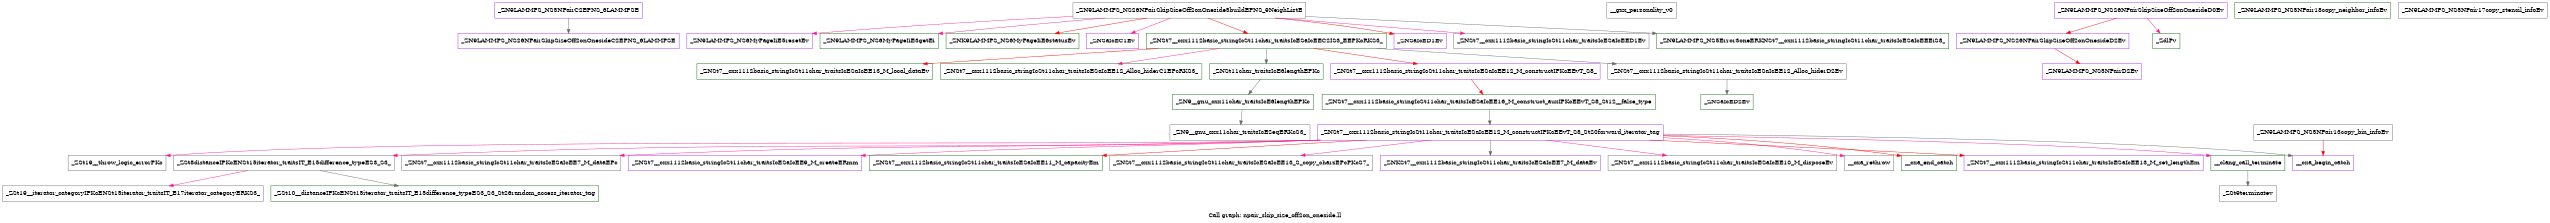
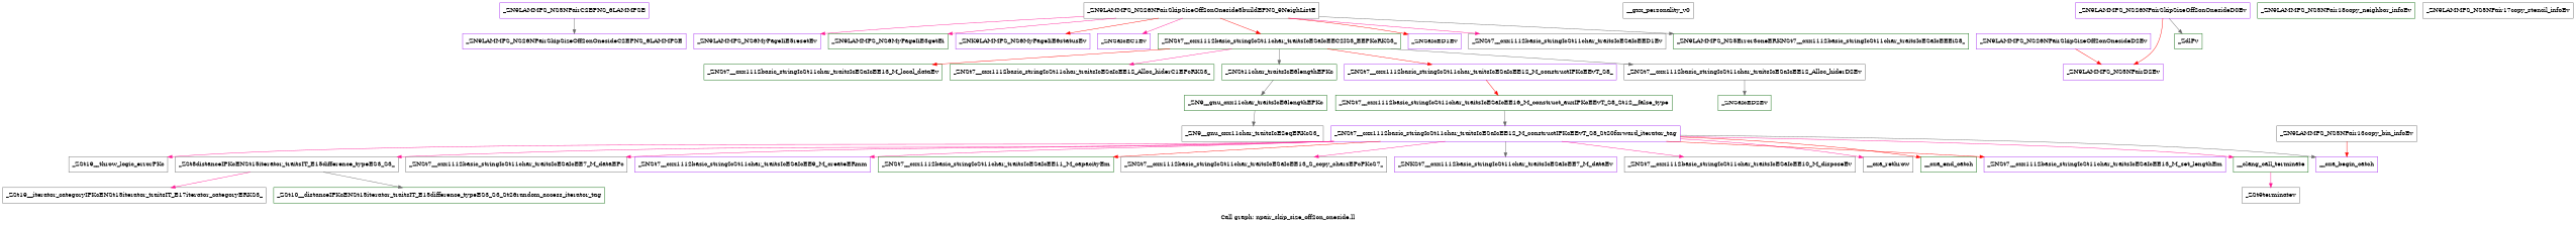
  digraph {
    label="Call graph: npair_skip_size_off2on_oneside.ll"
    node [color=purple shape=record]
    edge [color=deeppink]
    n1 [label="{_ZN9LAMMPS_NS26NPairSkipSizeOff2onOnesideC2EPNS_6LAMMPSE}"]
    n2 [label="{_ZN9LAMMPS_NS5NPairC2EPNS_6LAMMPSE}"]
    n3 [color=gray40 label="{_ZN9LAMMPS_NS26NPairSkipSizeOff2onOneside5buildEPNS_9NeighListE}"]
    n4 [label="{_ZN9LAMMPS_NS6MyPageIiE5resetEv}"]
    n5 [color=darkgreen label="{_ZN9LAMMPS_NS6MyPageIiE3getEi}"]
-   n6 [color=darkgreen label="{_ZNK9LAMMPS_NS6MyPageIiE6statusEv}"]
+   n6 [label="{_ZNK9LAMMPS_NS6MyPageIiE6statusEv}"]
    n7 [label="{_ZNSaIcEC1Ev}"]
    n8 [color=darkgreen label="{_ZNSt7__cxx1112basic_stringIcSt11char_traitsIcESaIcEEC2IS3_EEPKcRKS3_}"]
    n9 [label="{_ZNSaIcED1Ev}"]
    n10 [color=gray40 label="{_ZNSt7__cxx1112basic_stringIcSt11char_traitsIcESaIcEED1Ev}"]
    n11 [color=darkgreen label="{_ZN9LAMMPS_NS5Error3oneERKNSt7__cxx1112basic_stringIcSt11char_traitsIcESaIcEEEiS8_}"]
    n12 [color=darkgreen label="{_ZNSt7__cxx1112basic_stringIcSt11char_traitsIcESaIcEE13_M_local_dataEv}"]
    n13 [color=darkgreen label="{_ZNSt7__cxx1112basic_stringIcSt11char_traitsIcESaIcEE12_Alloc_hiderC1EPcRKS3_}"]
    n14 [color=darkgreen label="{_ZNSt11char_traitsIcE6lengthEPKc}"]
    n15 [label="{_ZNSt7__cxx1112basic_stringIcSt11char_traitsIcESaIcEE12_M_constructIPKcEEvT_S8_}"]
    n16 [color=gray40 label="{_ZNSt7__cxx1112basic_stringIcSt11char_traitsIcESaIcEE12_Alloc_hiderD2Ev}"]
    n17 [color=darkgreen label="{_ZN9__gnu_cxx11char_traitsIcE6lengthEPKc}"]
    n18 [color=darkgreen label="{_ZNSt7__cxx1112basic_stringIcSt11char_traitsIcESaIcEE16_M_construct_auxIPKcEEvT_S8_St12__false_type}"]
    n19 [color=darkgreen label="{_ZNSaIcED2Ev}"]
    n20 [color=gray40 label="{_ZN9__gnu_cxx11char_traitsIcE2eqERKcS3_}"]
    n21 [label="{_ZNSt7__cxx1112basic_stringIcSt11char_traitsIcESaIcEE12_M_constructIPKcEEvT_S8_St20forward_iterator_tag}"]
    n22 [color=gray40 label="{_ZSt19__throw_logic_errorPKc}"]
    n23 [color=gray40 label="{_ZSt8distanceIPKcENSt15iterator_traitsIT_E15difference_typeES3_S3_}"]
    n24 [color=gray40 label="{_ZSt19__iterator_categoryIPKcENSt15iterator_traitsIT_E17iterator_categoryERKS3_}"]
    n25 [color=darkgreen label="{_ZSt10__distanceIPKcENSt15iterator_traitsIT_E15difference_typeES3_S3_St26random_access_iterator_tag}"]
    n26 [color=gray40 label="{_ZNSt7__cxx1112basic_stringIcSt11char_traitsIcESaIcEE7_M_dataEPc}"]
    n27 [label="{_ZNSt7__cxx1112basic_stringIcSt11char_traitsIcESaIcEE9_M_createERmm}"]
    n28 [color=darkgreen label="{_ZNSt7__cxx1112basic_stringIcSt11char_traitsIcESaIcEE11_M_capacityEm}"]
    n29 [color=gray40 label="{_ZNSt7__cxx1112basic_stringIcSt11char_traitsIcESaIcEE13_S_copy_charsEPcPKcS7_}"]
    n30 [label="{_ZNKSt7__cxx1112basic_stringIcSt11char_traitsIcESaIcEE7_M_dataEv}"]
    n31 [label="{__cxa_begin_catch}"]
    n32 [color=gray40 label="{_ZNSt7__cxx1112basic_stringIcSt11char_traitsIcESaIcEE10_M_disposeEv}"]
    n33 [color=gray40 label="{__gxx_personality_v0}"]
    n34 [label="{_ZN9LAMMPS_NS26NPairSkipSizeOff2onOnesideD2Ev}"]
    n35 [label="{_ZN9LAMMPS_NS5NPairD2Ev}"]
    n36 [label="{_ZN9LAMMPS_NS26NPairSkipSizeOff2onOnesideD0Ev}"]
    n37 [color=darkgreen label="{_ZdlPv}"]
    n38 [color=darkgreen label="{_ZN9LAMMPS_NS5NPair18copy_neighbor_infoEv}"]
    n39 [color=gray40 label="{_ZN9LAMMPS_NS5NPair13copy_bin_infoEv}"]
    n40 [color=gray40 label="{_ZN9LAMMPS_NS5NPair17copy_stencil_infoEv}"]
    n41 [color=gray40 label="{__cxa_rethrow}"]
    n42 [color=darkgreen label="{__cxa_end_catch}"]
    n43 [label="{_ZNSt7__cxx1112basic_stringIcSt11char_traitsIcESaIcEE13_M_set_lengthEm}"]
    n44 [color=darkgreen label="{__clang_call_terminate}"]
    n45 [color=gray40 label="{_ZSt9terminatev}"]
    n2 -> n1 [color=gray40]
    n3 -> n4
    n3 -> n5
    n3 -> n6 [color=red]
    n3 -> n7
    n3 -> n8 [color=red]
    n3 -> n9 [color=red]
    n3 -> n10
    n3 -> n11 [color=gray40]
    n8 -> n12 [color=red]
    n8 -> n13
    n8 -> n14 [color=gray40]
    n8 -> n15 [color=red]
    n8 -> n16 [color=gray40]
    n14 -> n17 [color=gray40]
    n15 -> n18 [color=red]
    n16 -> n19 [color=gray40]
    n17 -> n20 [color=gray40]
    n18 -> n21 [color=gray40]
    n21 -> n22
    n21 -> n23
    n21 -> n26
    n21 -> n27
    n21 -> n28 [color=red]
    n21 -> n29
    n21 -> n30 [color=gray40]
    n21 -> n31 [color=gray40]
    n21 -> n32
    n21 -> n41
    n21 -> n42 [color=red]
    n21 -> n43 [color=red]
    n21 -> n44
    n23 -> n24
    n23 -> n25 [color=gray40]
    n34 -> n35 [color=red]
-   n36 -> n34 [color=red]
-   n36 -> n37
+   n36 -> n35 [color=red]
+   n36 -> n37 [color=gray40]
    n39 -> n31 [color=red]
-   n44 -> n45 [color=gray40]
+   n44 -> n45
  }
